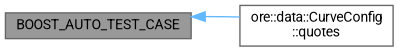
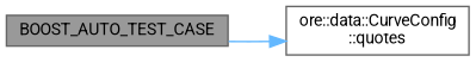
  digraph {
    rankdir=LR
    fontname=Roboto
    node [fontname=Roboto fontsize=10 shape=box style=filled]
    n1 [color=gray40 fillcolor=grey60 fontcolor=black height=0.2 label=BOOST_AUTO_TEST_CASE width=0.4]
    n2 [color=grey40 fillcolor=white height=0.2 label="ore::data::CurveConfig\l::quotes" width=0.4]
-   n2 -> n1 [color=steelblue1 fontname=Roboto fontsize=10 labelfontname=Helvetica labelfontsize=10 style=solid]
+   n1 -> n2 [color=steelblue1 fontname=Roboto fontsize=10 labelfontname=Helvetica labelfontsize=10 style=solid]
  }
